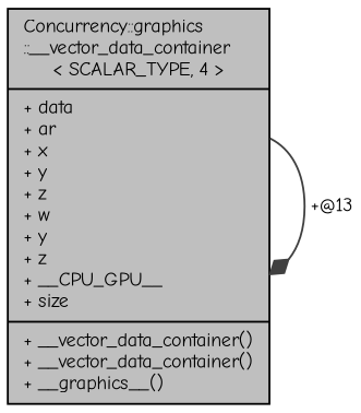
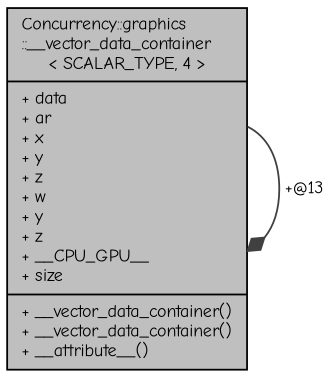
  digraph {
    fontname="Comic Neue"
-   n1 [color=black fillcolor=grey75 fontcolor=black fontname="Comic Neue" fontsize=10 height=0.2 label="{Concurrency::graphics\l::__vector_data_container\l\< SCALAR_TYPE, 4 \>\n|+ data\l+ ar\l+ x\l+ y\l+ z\l+ w\l+ y\l+ z\l+ __CPU_GPU__\l+ size\l|+ __vector_data_container()\l+ __vector_data_container()\l+ __graphics__()\l}" shape=record style=filled width=0.4]
+   n1 [color=black fillcolor=grey75 fontcolor=black fontname="Comic Neue" fontsize=10 height=0.2 label="{Concurrency::graphics\l::__vector_data_container\l\< SCALAR_TYPE, 4 \>\n|+ data\l+ ar\l+ x\l+ y\l+ z\l+ w\l+ y\l+ z\l+ __CPU_GPU__\l+ size\l|+ __vector_data_container()\l+ __vector_data_container()\l+ __attribute__()\l}" shape=record style=filled width=0.4]
    n1 -> n1 [arrowhead=diamond color=grey25 fontname="Comic Neue" fontsize=10 label=" +@13" labelfontname=Helvetica labelfontsize=10 style=solid]
  }
